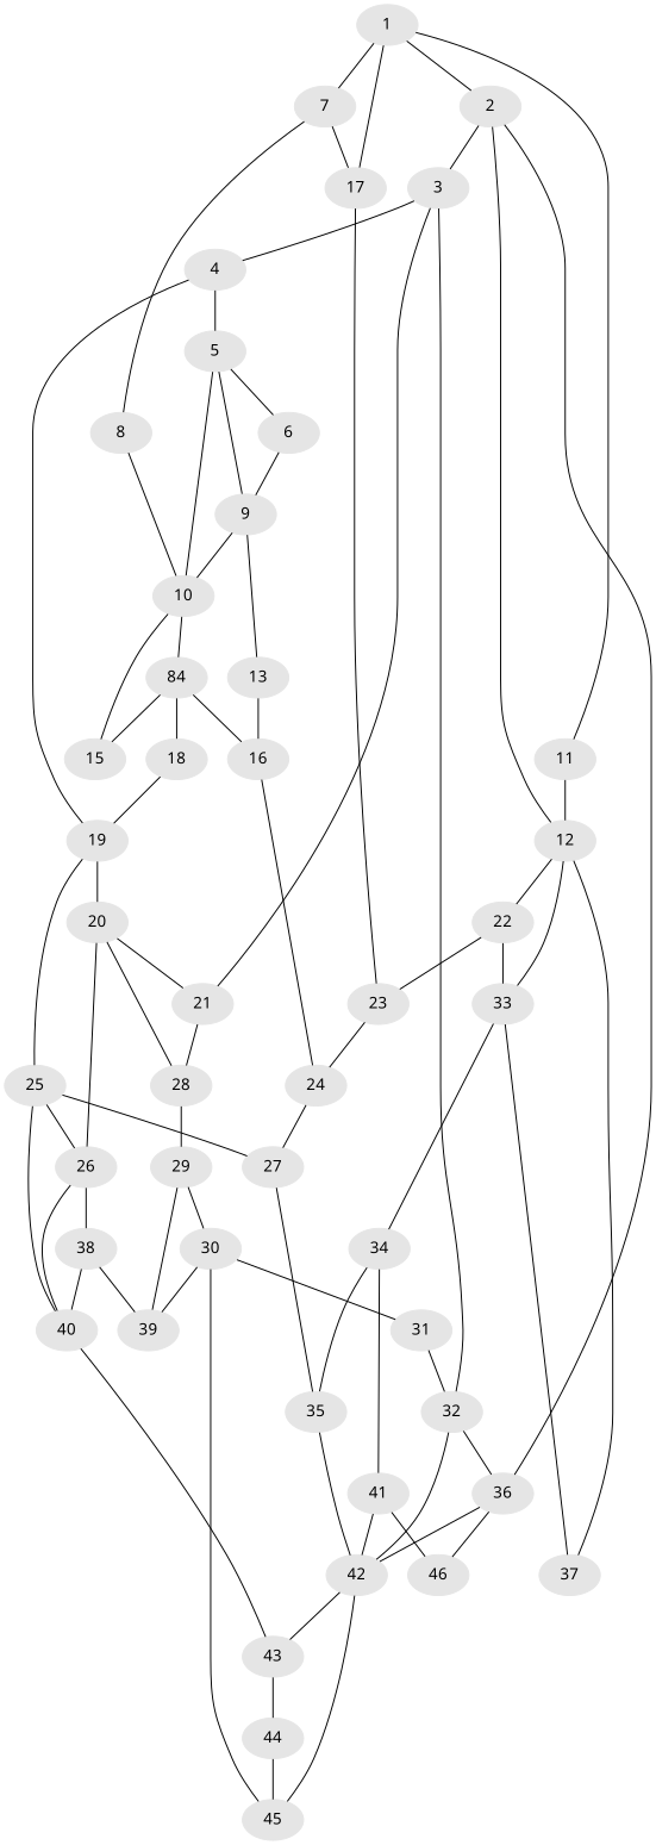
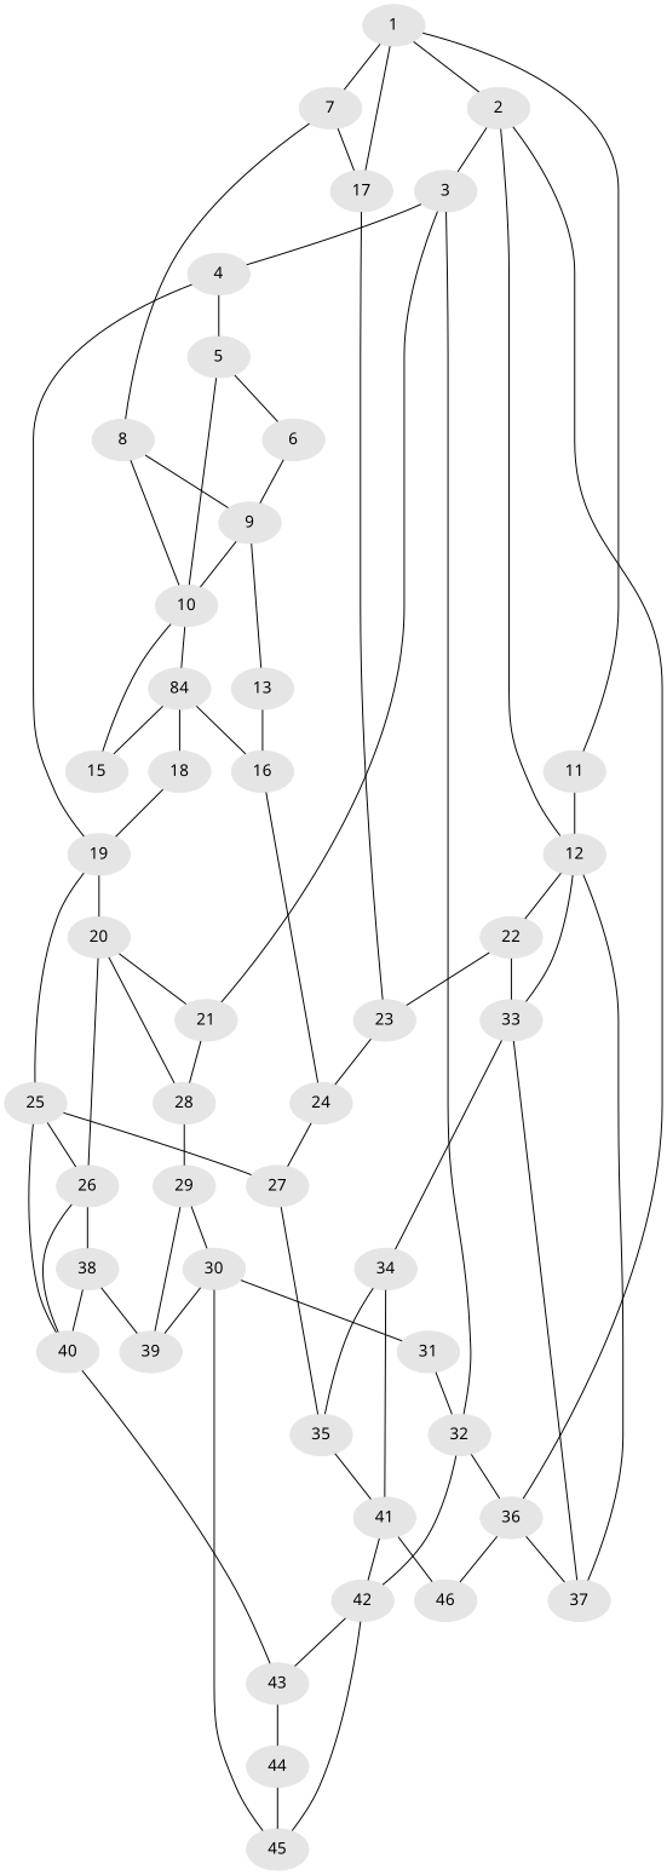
  graph {
    fontname="Noto Sans"
    node [color=gray90 fontname="Noto Sans" style=filled]
    edge [fontname="Noto Sans" weight=1.0]
    1
    2
    7
    11
    17
    3
    12
    36
    8
    23
    4
    21
    32
    22
    33
    37
    46
    5
    19
    28
    42
    6
    10
    20
    25
    9
    n27 [label=84]
    15
    13
    16
    18
    34
    24
    27
    26
    40
    38
    29
    35
    43
    39
    41
    30
    31
    45
    44
    1 -- 2
    1 -- 7
    1 -- 11
    1 -- 17 [weight=2.0]
    2 -- 3
    2 -- 12
    2 -- 36
    7 -- 17
    7 -- 8
    11 -- 12 [weight=2.0]
    17 -- 23
    3 -- 4
    3 -- 21
    3 -- 32
    12 -- 22
    12 -- 33
    12 -- 37
-   36 -- 42
+   36 -- 37
    36 -- 46
    8 -- 10
-   5 -- 9
+   8 -- 9
    23 -- 24
    4 -- 5 [weight=2.0]
    4 -- 19
    21 -- 28
    32 -- 36
    32 -- 42
    22 -- 23
    22 -- 33 [weight=2.0]
    33 -- 37
    33 -- 34 [weight=2.0]
    5 -- 6
    5 -- 10 [weight=2.0]
    19 -- 20 [weight=2.0]
    19 -- 25
    28 -- 29
    42 -- 43
    42 -- 45
    6 -- 9
    10 -- n27
    10 -- 15
    20 -- 21
    20 -- 28
    20 -- 26 [weight=2.0]
    25 -- 27
    25 -- 26
    25 -- 40
    9 -- 10 [weight=2.0]
    9 -- 13
    n27 -- 15 [weight=2.0]
    n27 -- 16
    n27 -- 18 [weight=2.0]
    13 -- 16
    16 -- 24
    18 -- 19
    34 -- 35
    34 -- 41
    24 -- 27
    27 -- 35
    26 -- 40
    26 -- 38
    40 -- 43 [weight=2.0]
    38 -- 40 [weight=2.0]
    38 -- 39
    29 -- 39
    29 -- 30
-   35 -- 42
+   35 -- 41
    43 -- 44
    41 -- 46 [weight=2.0]
    41 -- 42 [weight=2.0]
    30 -- 39
    30 -- 31 [weight=2.0]
    30 -- 45 [weight=2.0]
    31 -- 32
    44 -- 45 [weight=2.0]
  }
